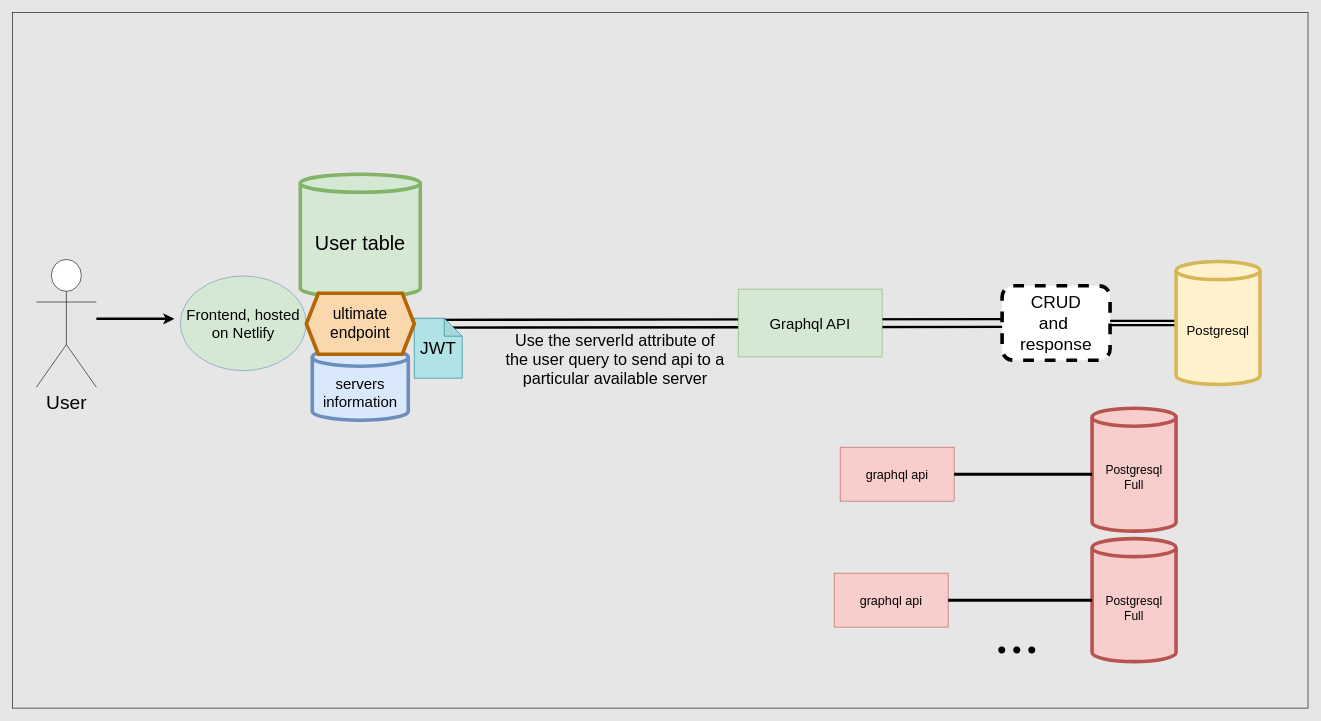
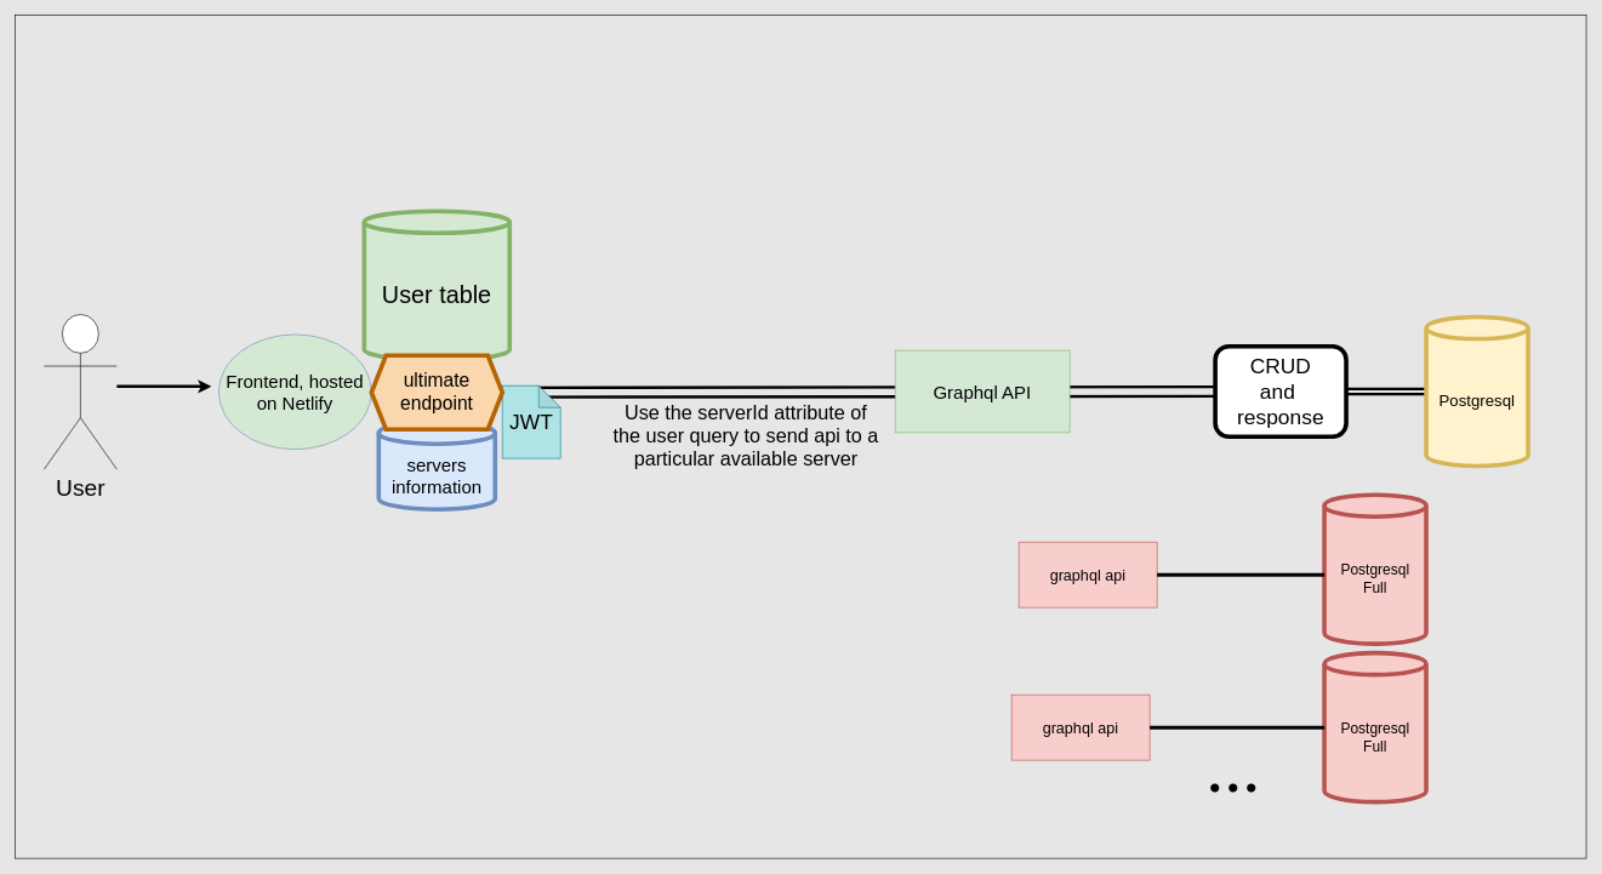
  <mxCell id="0" />
  <mxCell id="1" parent="0" />
  <mxCell id="2" value="" style="rounded=0;whiteSpace=wrap;html=1;fontSize=25;labelBackgroundColor=#D1D1D1;noLabel=1;fontColor=none;fillColor=#E6E6E6;" parent="1" vertex="1"><mxGeometry x="20" y="20" width="2160" height="1160" as="geometry" /></mxCell>
  <mxCell id="3" value="&lt;div style=&quot;font-size: 32px;&quot;&gt;User&lt;/div&gt;&lt;div style=&quot;font-size: 32px;&quot;&gt;&lt;br style=&quot;font-size: 32px;&quot;&gt;&lt;/div&gt;" style="shape=umlActor;verticalLabelPosition=bottom;verticalAlign=top;html=1;outlineConnect=0;fontSize=32;" parent="1" vertex="1"><mxGeometry x="60" y="432" width="100" height="213" as="geometry" /></mxCell>
  <mxCell id="4" value="" style="endArrow=classic;html=1;strokeWidth=4;fontSize=17;" parent="1" edge="1"><mxGeometry width="50" height="50" relative="1" as="geometry"><mxPoint x="160" y="531" as="sourcePoint" /><mxPoint x="290" y="531" as="targetPoint" /></mxGeometry></mxCell>
  <mxCell id="5" value="&lt;font style=&quot;font-size: 25px;&quot;&gt;Frontend, hosted on Netlify&lt;/font&gt;" style="ellipse;whiteSpace=wrap;html=1;fillColor=#d5e8d4;strokeColor=#6c8ebf;fontSize=25;" parent="1" vertex="1"><mxGeometry x="300" y="459.5" width="210" height="158" as="geometry" /></mxCell>
- <mxCell id="6" value="&lt;div&gt;&lt;font style=&quot;font-size: 29px&quot;&gt;CRUD&lt;/font&gt;&lt;/div&gt;&lt;div&gt;&lt;font style=&quot;font-size: 29px&quot;&gt;and&amp;nbsp; response &lt;br&gt;&lt;/font&gt;&lt;/div&gt;" style="rounded=1;whiteSpace=wrap;html=1;strokeWidth=6;dashed=1;" parent="1" vertex="1"><mxGeometry x="1670" y="476" width="180" height="124" as="geometry" /></mxCell>
+ <mxCell id="6" value="&lt;div&gt;&lt;font style=&quot;font-size: 29px&quot;&gt;CRUD&lt;/font&gt;&lt;/div&gt;&lt;div&gt;&lt;font style=&quot;font-size: 29px&quot;&gt;and&amp;nbsp; response &lt;br&gt;&lt;/font&gt;&lt;/div&gt;" style="rounded=1;whiteSpace=wrap;html=1;strokeWidth=6;" parent="1" vertex="1"><mxGeometry x="1670" y="476" width="180" height="124" as="geometry" /></mxCell>
  <mxCell id="7" value="" style="endArrow=none;html=1;strokeWidth=4;exitX=1;exitY=0.5;exitDx=0;exitDy=0;shape=link;" parent="1" source="6" target="8" edge="1"><mxGeometry width="50" height="50" relative="1" as="geometry"><mxPoint x="1590" y="567.5" as="sourcePoint" /><mxPoint x="1850" y="357.5" as="targetPoint" /></mxGeometry></mxCell>
  <mxCell id="8" value="&lt;font style=&quot;font-size: 22px;&quot;&gt;Postgresql&lt;/font&gt;" style="shape=cylinder3;whiteSpace=wrap;html=1;boundedLbl=1;backgroundOutline=1;size=15;strokeWidth=6;fillColor=#fff2cc;strokeColor=#d6b656;fontSize=22;" parent="1" vertex="1"><mxGeometry x="1960" y="435.5" width="140" height="205" as="geometry" /></mxCell>
  <mxCell id="9" value="graphql api" style="rounded=0;whiteSpace=wrap;html=1;fillColor=#f8cecc;strokeColor=#b85450;fontSize=21;" parent="1" vertex="1"><mxGeometry x="1390" y="955" width="190" height="90" as="geometry" /></mxCell>
  <mxCell id="10" value="" style="endArrow=none;html=1;strokeWidth=4;entryX=0;entryY=0.5;entryDx=0;entryDy=0;shape=link;width=10;exitX=1;exitY=0.5;exitDx=0;exitDy=0;" parent="1" source="24" target="6" edge="1"><mxGeometry width="50" height="50" relative="1" as="geometry"><mxPoint x="680" y="570" as="sourcePoint" /><mxPoint x="2070" y="657.5" as="targetPoint" /></mxGeometry></mxCell>
  <mxCell id="11" value="&lt;font style=&quot;font-size: 100px&quot; face=&quot;Comic Sans MS&quot;&gt;...&lt;/font&gt;" style="text;html=1;strokeColor=none;fillColor=none;align=center;verticalAlign=middle;whiteSpace=wrap;rounded=0;fontSize=21;" parent="1" vertex="1"><mxGeometry x="1570" y="1020" width="250" height="70" as="geometry" /></mxCell>
  <mxCell id="12" value="&lt;div&gt;servers&lt;/div&gt;&lt;div&gt;information&lt;br&gt;&lt;/div&gt;" style="shape=cylinder3;whiteSpace=wrap;html=1;boundedLbl=1;backgroundOutline=1;size=15;fontSize=25;strokeColor=#6c8ebf;strokeWidth=6;fillColor=#dae8fc;" parent="1" vertex="1"><mxGeometry x="520" y="580" width="160" height="120" as="geometry" /></mxCell>
  <mxCell id="13" value="&lt;div&gt;&lt;font style=&quot;font-size: 20px&quot;&gt;Postgresql&lt;/font&gt;&lt;/div&gt;&lt;div&gt;&lt;font style=&quot;font-size: 20px&quot;&gt;Full&lt;br&gt;&lt;/font&gt;&lt;/div&gt;" style="shape=cylinder3;whiteSpace=wrap;html=1;boundedLbl=1;backgroundOutline=1;size=15;strokeWidth=6;fillColor=#f8cecc;strokeColor=#b85450;" parent="1" vertex="1"><mxGeometry x="1820" y="897.5" width="140" height="205" as="geometry" /></mxCell>
  <mxCell id="14" value="" style="endArrow=none;html=1;fontSize=25;strokeWidth=5;exitX=1;exitY=0.5;exitDx=0;exitDy=0;entryX=0;entryY=0.5;entryDx=0;entryDy=0;entryPerimeter=0;" parent="1" source="9" target="13" edge="1"><mxGeometry width="50" height="50" relative="1" as="geometry"><mxPoint x="1470" y="597.5" as="sourcePoint" /><mxPoint x="1520" y="547.5" as="targetPoint" /></mxGeometry></mxCell>
  <mxCell id="15" value="&lt;p style=&quot;line-height: 130% ; font-size: 33px&quot;&gt;&lt;/p&gt;&lt;div style=&quot;font-size: 33px&quot;&gt;&lt;font style=&quot;font-size: 33px&quot;&gt;User table&lt;br&gt;&lt;/font&gt;&lt;/div&gt;&lt;p style=&quot;font-size: 33px&quot;&gt;&lt;/p&gt;" style="shape=cylinder3;whiteSpace=wrap;html=1;boundedLbl=1;backgroundOutline=1;size=15;strokeWidth=6;fillColor=#d5e8d4;strokeColor=#82b366;fontSize=25;" parent="1" vertex="1"><mxGeometry x="500" y="290" width="200" height="205" as="geometry" /></mxCell>
  <mxCell id="16" value="&lt;font style=&quot;font-size: 29px&quot;&gt;JWT&lt;/font&gt;" style="shape=note;whiteSpace=wrap;html=1;backgroundOutline=1;darkOpacity=0.05;fontSize=25;fillColor=#b0e3e6;strokeColor=#0e8088;" parent="1" vertex="1"><mxGeometry x="690" y="530" width="80" height="100" as="geometry" /></mxCell>
  <mxCell id="17" value="" style="shape=image;html=1;verticalAlign=top;verticalLabelPosition=bottom;labelBackgroundColor=#ffffff;imageAspect=0;aspect=fixed;image=https://cdn1.iconfinder.com/data/icons/material-core/18/check-128.png;fontSize=30;" parent="1" vertex="1"><mxGeometry x="1520" y="440" width="90" height="90" as="geometry" /></mxCell>
  <mxCell id="18" value="Graphql API" style="rounded=0;whiteSpace=wrap;html=1;fillColor=#d5e8d4;strokeColor=#82b366;fontSize=25;" parent="1" vertex="1"><mxGeometry x="1230" y="481.5" width="240" height="113" as="geometry" /></mxCell>
  <mxCell id="19" value="graphql api" style="rounded=0;whiteSpace=wrap;html=1;fillColor=#f8cecc;strokeColor=#b85450;fontSize=21;" parent="1" vertex="1"><mxGeometry x="1400" y="745" width="190" height="90" as="geometry" /></mxCell>
  <mxCell id="20" value="&lt;div&gt;&lt;font style=&quot;font-size: 20px&quot;&gt;Postgresql&lt;/font&gt;&lt;/div&gt;&lt;div&gt;&lt;font style=&quot;font-size: 20px&quot;&gt;Full&lt;br&gt;&lt;/font&gt;&lt;/div&gt;" style="shape=cylinder3;whiteSpace=wrap;html=1;boundedLbl=1;backgroundOutline=1;size=15;strokeWidth=6;fillColor=#f8cecc;strokeColor=#b85450;" parent="1" vertex="1"><mxGeometry x="1820" y="680" width="140" height="205" as="geometry" /></mxCell>
  <mxCell id="21" value="" style="endArrow=none;html=1;fontSize=25;strokeWidth=5;exitX=1;exitY=0.5;exitDx=0;exitDy=0;entryX=0;entryY=0.5;entryDx=0;entryDy=0;entryPerimeter=0;" parent="1" source="19" edge="1"><mxGeometry width="50" height="50" relative="1" as="geometry"><mxPoint x="1470" y="465" as="sourcePoint" /><mxPoint x="1820" y="790" as="targetPoint" /></mxGeometry></mxCell>
  <mxCell id="22" value="&lt;font style=&quot;font-size: 27px&quot;&gt;Use the serverId attribute of the user query to send api to a particular available server&lt;br&gt;&lt;/font&gt;" style="text;html=1;strokeColor=none;fillColor=none;align=center;verticalAlign=middle;whiteSpace=wrap;rounded=0;" parent="1" vertex="1"><mxGeometry x="840" y="588.5" width="370" height="20" as="geometry" /></mxCell>
  <mxCell id="23" style="edgeStyle=orthogonalEdgeStyle;rounded=0;orthogonalLoop=1;jettySize=auto;html=1;exitX=0.5;exitY=1;exitDx=0;exitDy=0;exitPerimeter=0;" edge="1" parent="1" source="12" target="12"><mxGeometry relative="1" as="geometry" /></mxCell>
  <mxCell id="24" value="&lt;font style=&quot;font-size: 26px&quot;&gt;ultimate endpoint&lt;br&gt;&lt;/font&gt;" style="shape=hexagon;perimeter=hexagonPerimeter2;whiteSpace=wrap;html=1;fixedSize=1;fillColor=#fad7ac;strokeColor=#b46504;strokeWidth=6;" parent="1" vertex="1"><mxGeometry x="510" y="488.5" width="180" height="101.5" as="geometry" /></mxCell>
